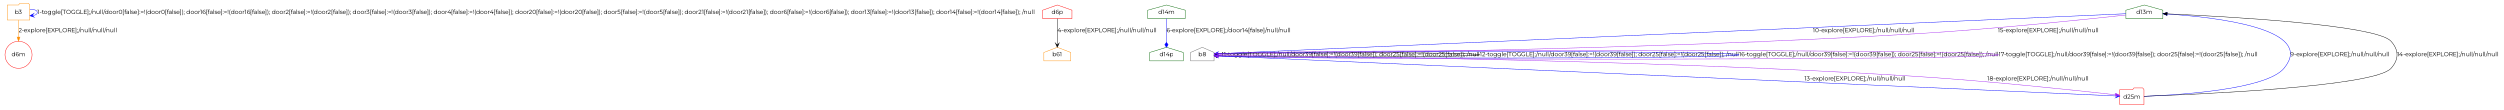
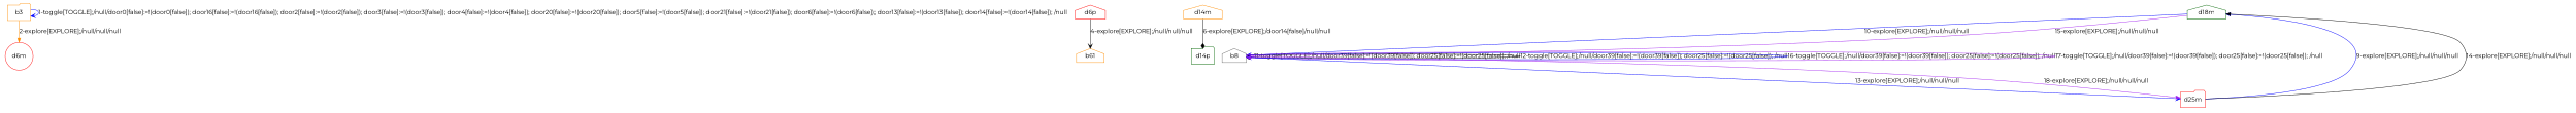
  digraph {
    fontname=Montserrat
    node [color=darkorange fontname=Montserrat shape=house]
    edge [arrowhead=normal color=blue fontname=Montserrat]
    b3 [shape=folder]
    d6m [color=red shape=circle]
    d6p [color=red]
    b61
-   d14p [color=darkgreen]
-   d14m [color=darkgreen]
-   d18m [color=darkgreen label=d13m]
+   d14p [color=darkgreen shape=folder]
+   d14m
+   d18m [color=darkgreen]
    b8 [color=gray40]
    d25m [color=red shape=folder]
    b3 -> b3 [arrowhead=vee label="1-toggle[TOGGLE];/null/door0[false]:=!(door0[false]); door16[false]:=!(door16[false]); door2[false]:=!(door2[false]); door3[false]:=!(door3[false]); door4[false]:=!(door4[false]); door20[false]:=!(door20[false]); door5[false]:=!(door5[false]); door21[false]:=!(door21[false]); door6[false]:=!(door6[false]); door13[false]:=!(door13[false]); door14[false]:=!(door14[false]); /null"]
    b3 -> d6m [color=darkorange label="2-explore[EXPLORE];/null/null/null"]
    d6p -> b61 [arrowhead=vee color=black label="4-explore[EXPLORE];/null/null/null"]
-   d14m -> d14p [arrowhead=diamond label="6-explore[EXPLORE];/door14[false]/null/null"]
+   d14m -> d14p [arrowhead=diamond color=black label="6-explore[EXPLORE];/door14[false]/null/null"]
    d18m -> b8 [arrowhead=vee label="10-explore[EXPLORE];/null/null/null"]
    d18m -> b8 [color=purple label="15-explore[EXPLORE];/null/null/null"]
    b8 -> b8 [arrowhead=diamond color=purple label="11-toggle[TOGGLE];/null/door39[false]:=!(door39[false]); door25[false]:=!(door25[false]); /null"]
    b8 -> b8 [arrowhead=diamond color=black label="12-toggle[TOGGLE];/null/door39[false]:=!(door39[false]); door25[false]:=!(door25[false]); /null"]
    b8 -> b8 [arrowhead=vee label="16-toggle[TOGGLE];/null/door39[false]:=!(door39[false]); door25[false]:=!(door25[false]); /null"]
    b8 -> b8 [color=purple label="17-toggle[TOGGLE];/null/door39[false]:=!(door39[false]); door25[false]:=!(door25[false]); /null"]
    b8 -> d25m [arrowhead=vee label="13-explore[EXPLORE];/null/null/null"]
    b8 -> d25m [color=purple label="18-explore[EXPLORE];/null/null/null"]
    d25m -> d18m [label="9-explore[EXPLORE];/null/null/null"]
    d25m -> d18m [color=black label="14-explore[EXPLORE];/null/null/null"]
  }
